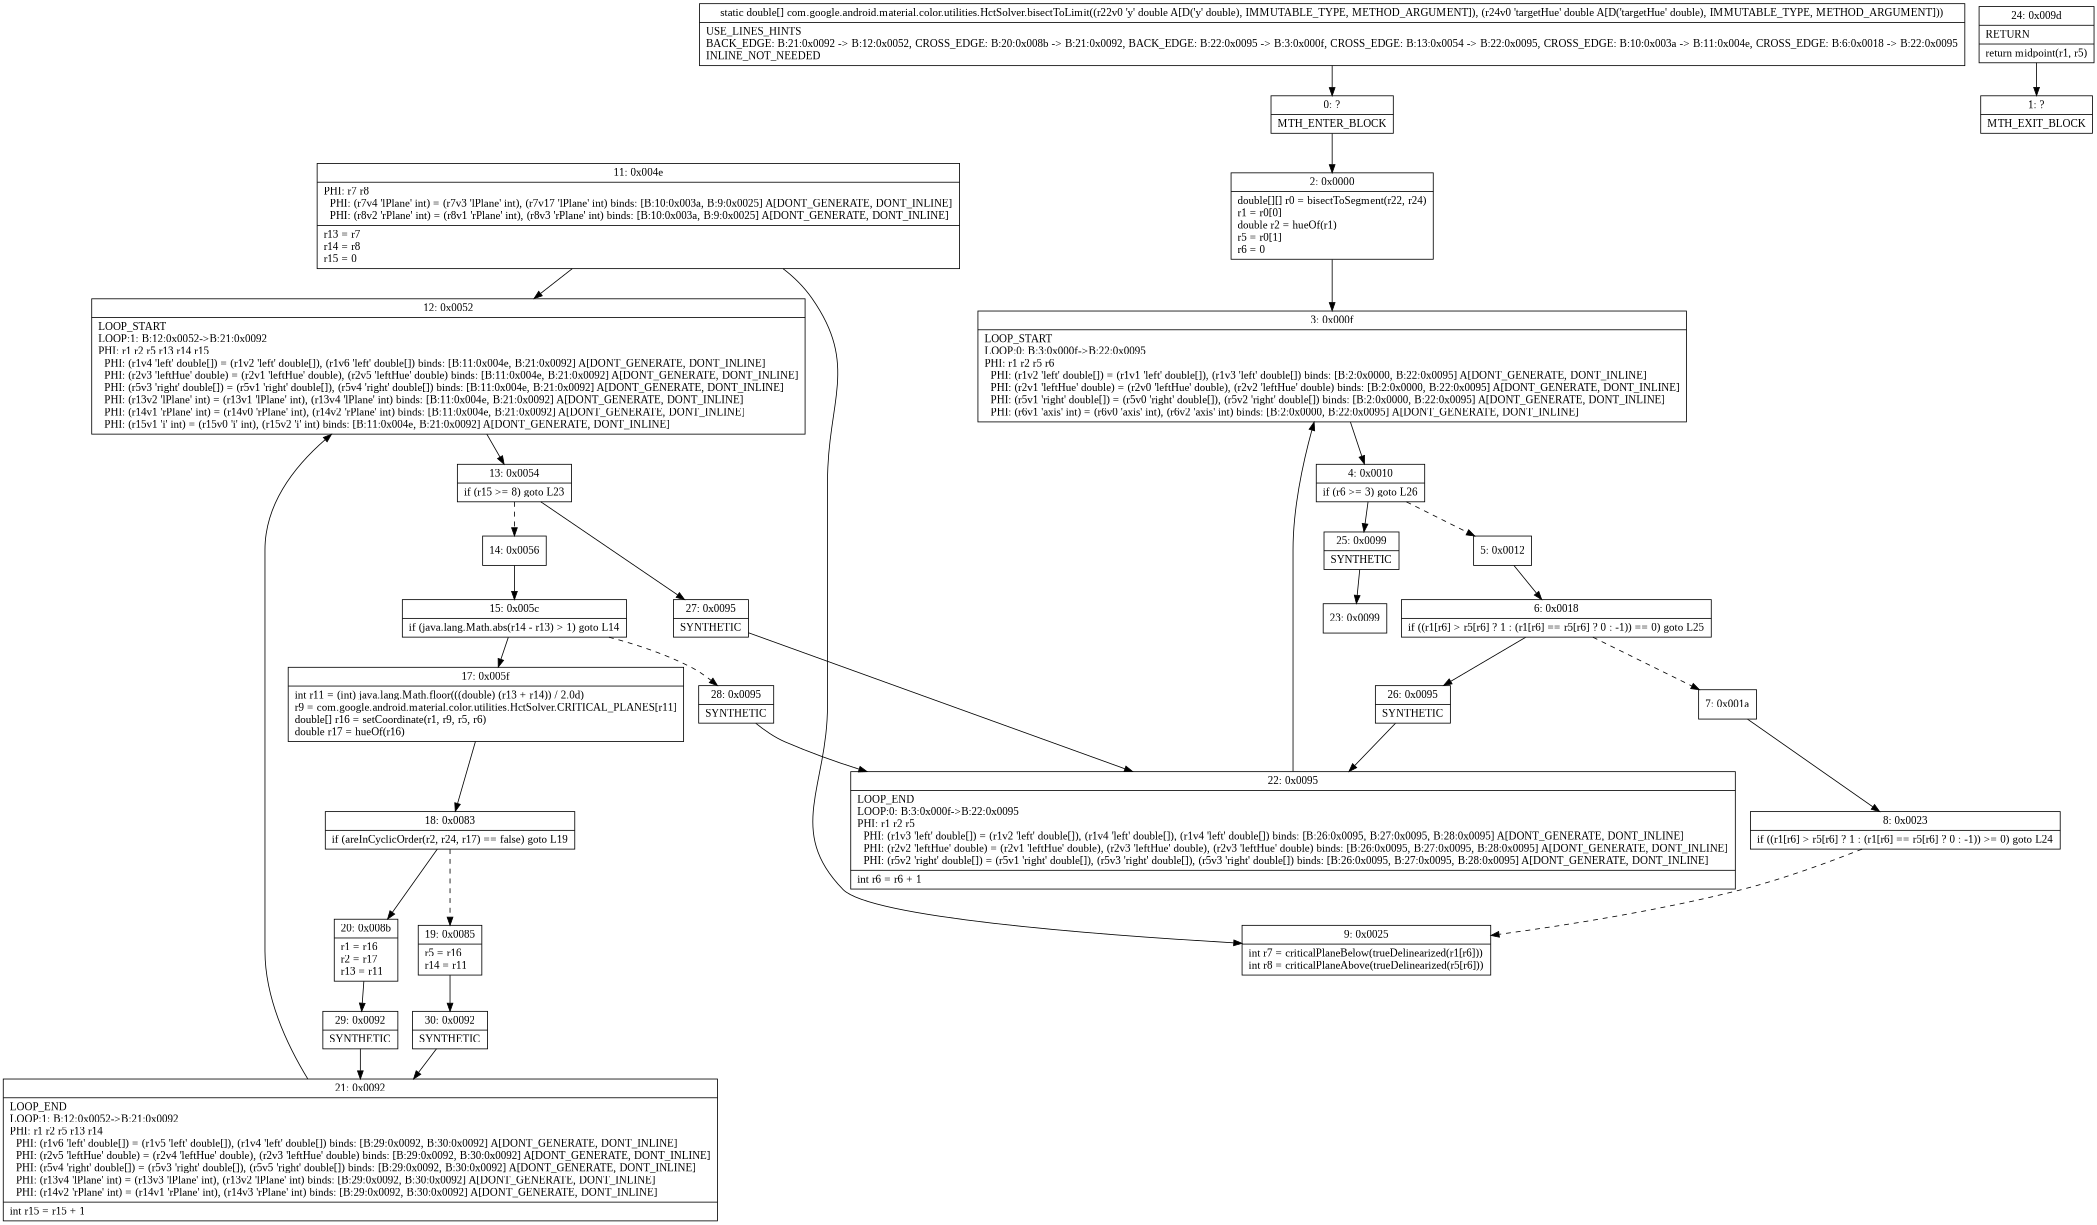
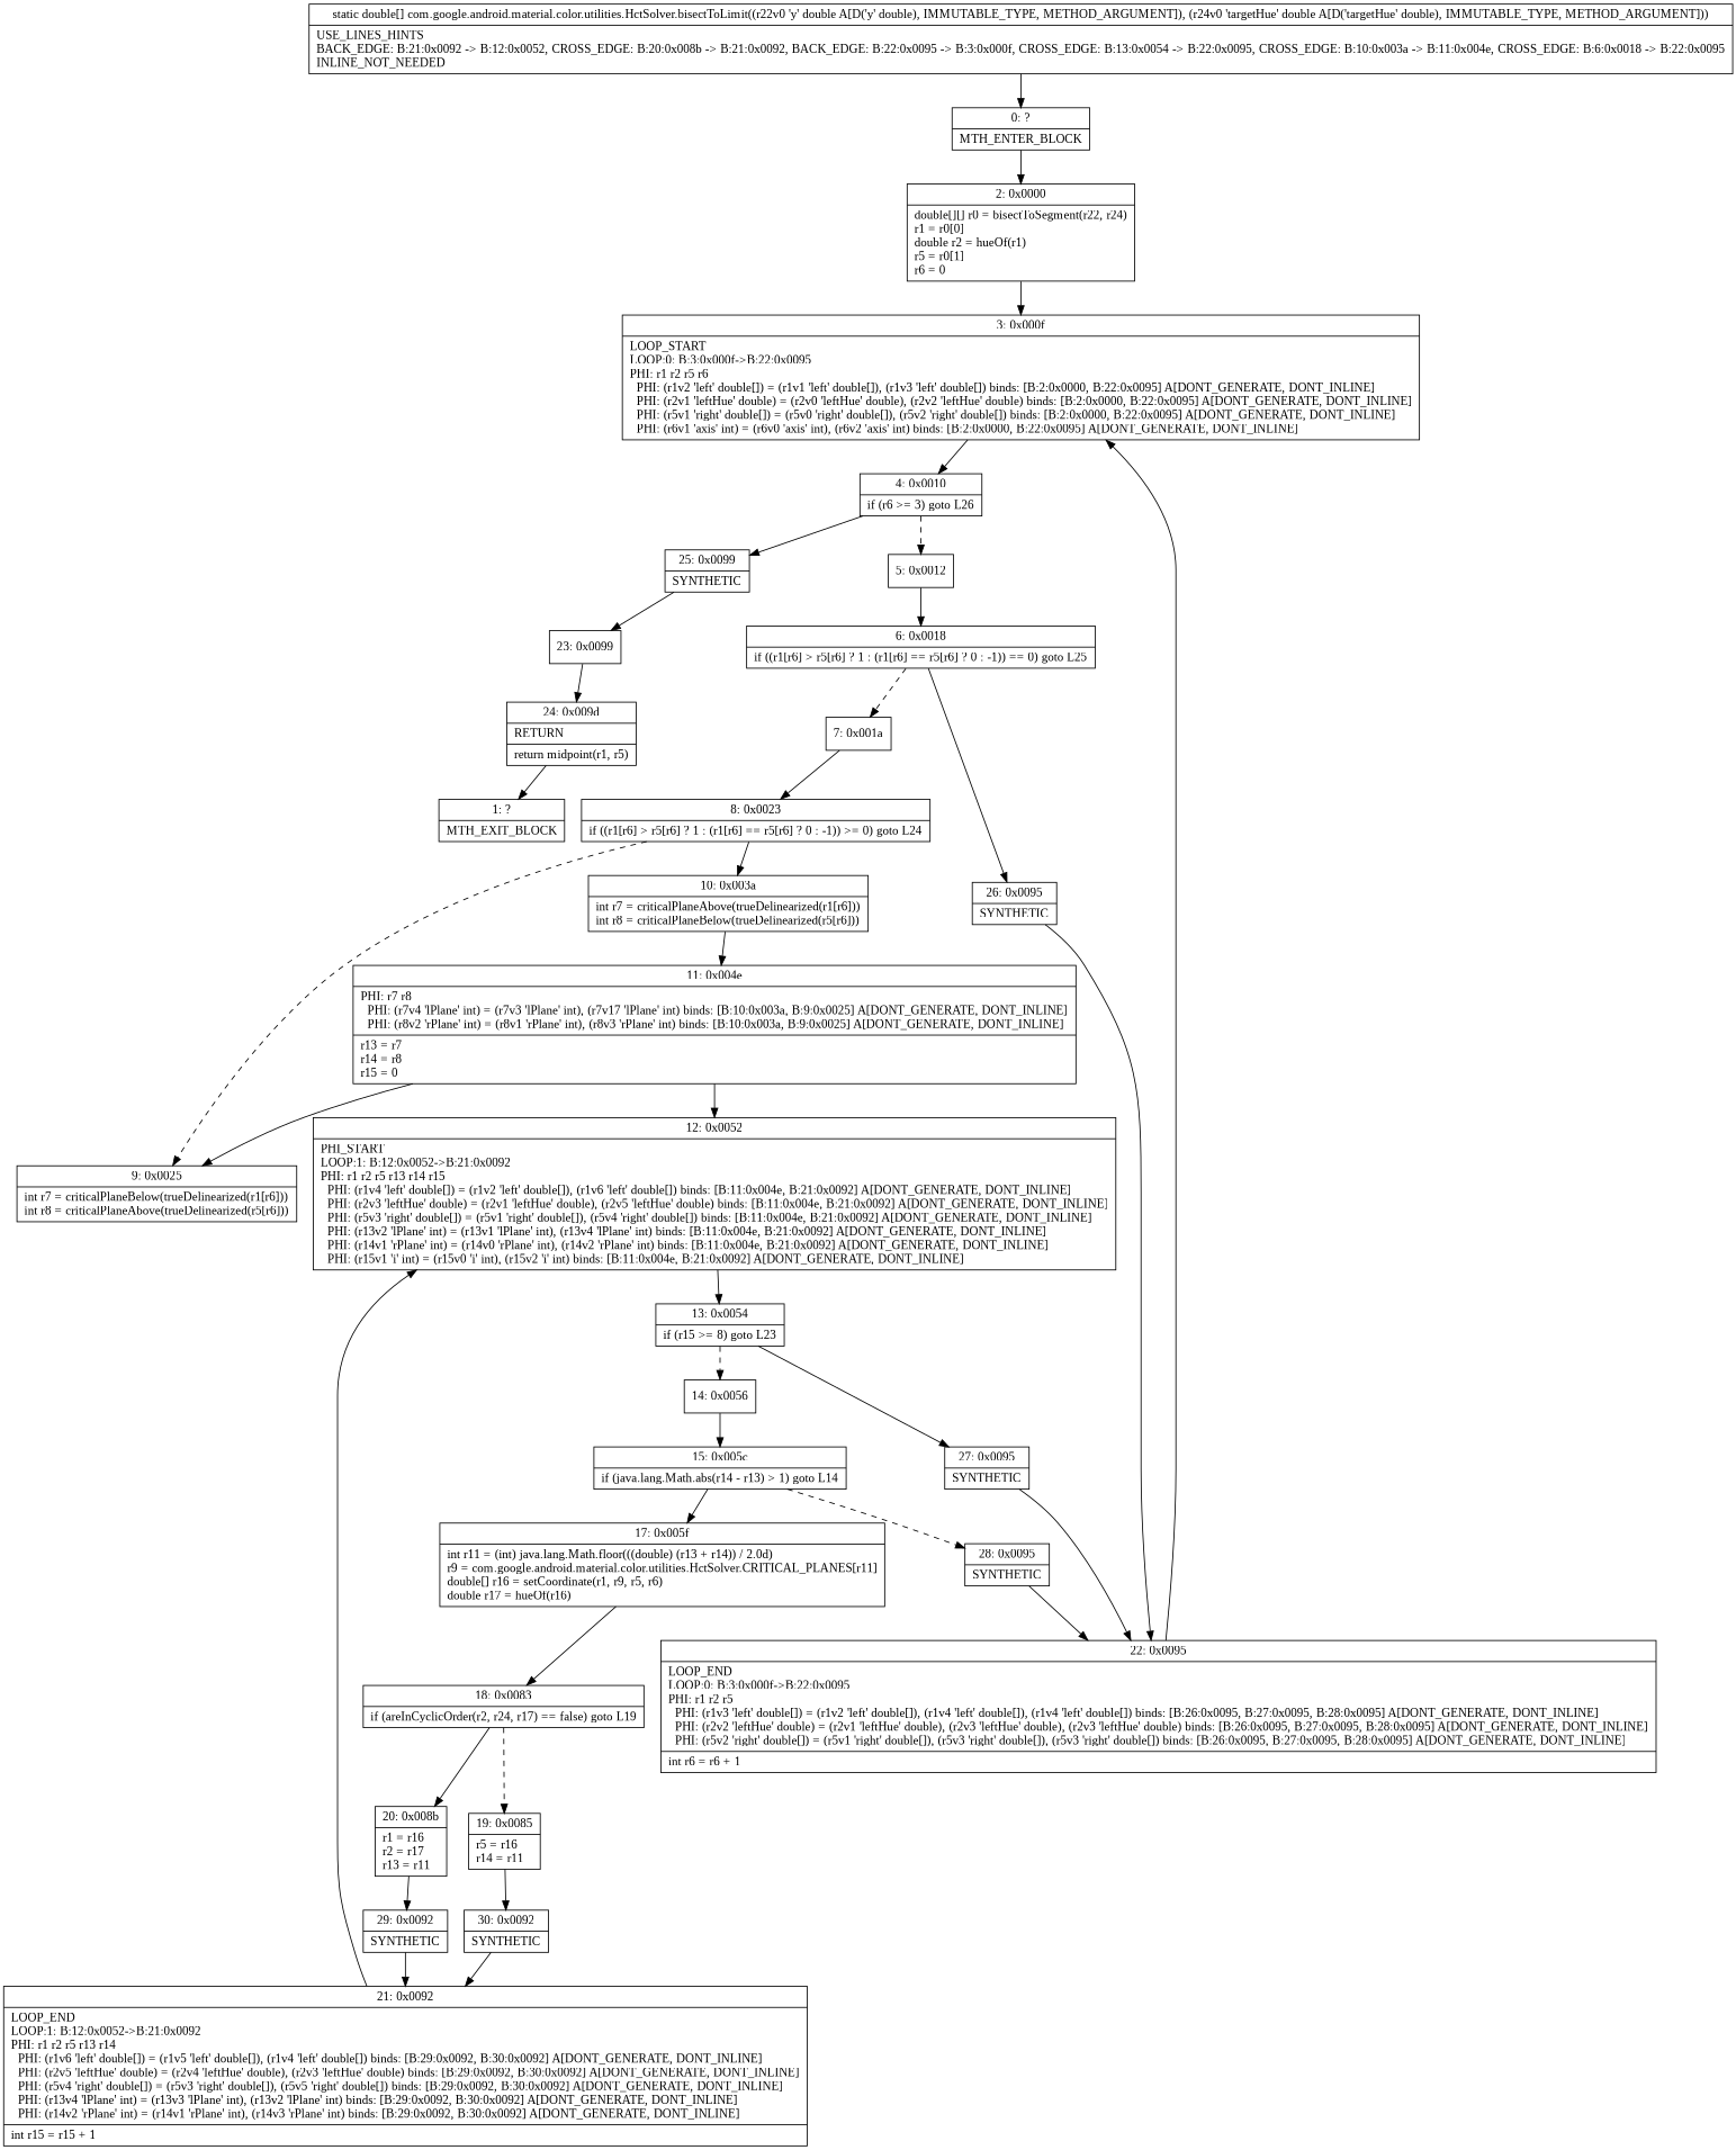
  digraph {
    fontname="Liberation Serif"
    node [fontname="Liberation Serif" shape=record]
    edge [fontname="Liberation Serif"]
    n1 [label="{0\:\ ?|MTH_ENTER_BLOCK\l}"]
    n2 [label="{2\:\ 0x0000|double[][] r0 = bisectToSegment(r22, r24)\lr1 = r0[0]\ldouble r2 = hueOf(r1)\lr5 = r0[1]\lr6 = 0\l}"]
    n3 [label="{3\:\ 0x000f|LOOP_START\lLOOP:0: B:3:0x000f\-\>B:22:0x0095\lPHI: r1 r2 r5 r6 \l  PHI: (r1v2 'left' double[]) = (r1v1 'left' double[]), (r1v3 'left' double[]) binds: [B:2:0x0000, B:22:0x0095] A[DONT_GENERATE, DONT_INLINE]\l  PHI: (r2v1 'leftHue' double) = (r2v0 'leftHue' double), (r2v2 'leftHue' double) binds: [B:2:0x0000, B:22:0x0095] A[DONT_GENERATE, DONT_INLINE]\l  PHI: (r5v1 'right' double[]) = (r5v0 'right' double[]), (r5v2 'right' double[]) binds: [B:2:0x0000, B:22:0x0095] A[DONT_GENERATE, DONT_INLINE]\l  PHI: (r6v1 'axis' int) = (r6v0 'axis' int), (r6v2 'axis' int) binds: [B:2:0x0000, B:22:0x0095] A[DONT_GENERATE, DONT_INLINE]\l}"]
    n4 [label="{4\:\ 0x0010|if (r6 \>= 3) goto L26\l}"]
    n5 [label="{5\:\ 0x0012}"]
    n6 [label="{25\:\ 0x0099|SYNTHETIC\l}"]
    n7 [label="{6\:\ 0x0018|if ((r1[r6] \> r5[r6] ? 1 : (r1[r6] == r5[r6] ? 0 : \-1)) == 0) goto L25\l}"]
    n8 [label="{23\:\ 0x0099}"]
    n9 [label="{7\:\ 0x001a}"]
    n10 [label="{26\:\ 0x0095|SYNTHETIC\l}"]
    n11 [label="{8\:\ 0x0023|if ((r1[r6] \> r5[r6] ? 1 : (r1[r6] == r5[r6] ? 0 : \-1)) \>= 0) goto L24\l}"]
    n12 [label="{22\:\ 0x0095|LOOP_END\lLOOP:0: B:3:0x000f\-\>B:22:0x0095\lPHI: r1 r2 r5 \l  PHI: (r1v3 'left' double[]) = (r1v2 'left' double[]), (r1v4 'left' double[]), (r1v4 'left' double[]) binds: [B:26:0x0095, B:27:0x0095, B:28:0x0095] A[DONT_GENERATE, DONT_INLINE]\l  PHI: (r2v2 'leftHue' double) = (r2v1 'leftHue' double), (r2v3 'leftHue' double), (r2v3 'leftHue' double) binds: [B:26:0x0095, B:27:0x0095, B:28:0x0095] A[DONT_GENERATE, DONT_INLINE]\l  PHI: (r5v2 'right' double[]) = (r5v1 'right' double[]), (r5v3 'right' double[]), (r5v3 'right' double[]) binds: [B:26:0x0095, B:27:0x0095, B:28:0x0095] A[DONT_GENERATE, DONT_INLINE]\l|int r6 = r6 + 1\l}"]
    n13 [label="{9\:\ 0x0025|int r7 = criticalPlaneBelow(trueDelinearized(r1[r6]))\lint r8 = criticalPlaneAbove(trueDelinearized(r5[r6]))\l}"]
+   n14 [label="{10\:\ 0x003a|int r7 = criticalPlaneAbove(trueDelinearized(r1[r6]))\lint r8 = criticalPlaneBelow(trueDelinearized(r5[r6]))\l}"]
    n15 [label="{11\:\ 0x004e|PHI: r7 r8 \l  PHI: (r7v4 'lPlane' int) = (r7v3 'lPlane' int), (r7v17 'lPlane' int) binds: [B:10:0x003a, B:9:0x0025] A[DONT_GENERATE, DONT_INLINE]\l  PHI: (r8v2 'rPlane' int) = (r8v1 'rPlane' int), (r8v3 'rPlane' int) binds: [B:10:0x003a, B:9:0x0025] A[DONT_GENERATE, DONT_INLINE]\l|r13 = r7\lr14 = r8\lr15 = 0\l}"]
-   n16 [label="{12\:\ 0x0052|LOOP_START\lLOOP:1: B:12:0x0052\-\>B:21:0x0092\lPHI: r1 r2 r5 r13 r14 r15 \l  PHI: (r1v4 'left' double[]) = (r1v2 'left' double[]), (r1v6 'left' double[]) binds: [B:11:0x004e, B:21:0x0092] A[DONT_GENERATE, DONT_INLINE]\l  PHI: (r2v3 'leftHue' double) = (r2v1 'leftHue' double), (r2v5 'leftHue' double) binds: [B:11:0x004e, B:21:0x0092] A[DONT_GENERATE, DONT_INLINE]\l  PHI: (r5v3 'right' double[]) = (r5v1 'right' double[]), (r5v4 'right' double[]) binds: [B:11:0x004e, B:21:0x0092] A[DONT_GENERATE, DONT_INLINE]\l  PHI: (r13v2 'lPlane' int) = (r13v1 'lPlane' int), (r13v4 'lPlane' int) binds: [B:11:0x004e, B:21:0x0092] A[DONT_GENERATE, DONT_INLINE]\l  PHI: (r14v1 'rPlane' int) = (r14v0 'rPlane' int), (r14v2 'rPlane' int) binds: [B:11:0x004e, B:21:0x0092] A[DONT_GENERATE, DONT_INLINE]\l  PHI: (r15v1 'i' int) = (r15v0 'i' int), (r15v2 'i' int) binds: [B:11:0x004e, B:21:0x0092] A[DONT_GENERATE, DONT_INLINE]\l}"]
+   n16 [label="{12\:\ 0x0052|PHI_START\lLOOP:1: B:12:0x0052\-\>B:21:0x0092\lPHI: r1 r2 r5 r13 r14 r15 \l  PHI: (r1v4 'left' double[]) = (r1v2 'left' double[]), (r1v6 'left' double[]) binds: [B:11:0x004e, B:21:0x0092] A[DONT_GENERATE, DONT_INLINE]\l  PHI: (r2v3 'leftHue' double) = (r2v1 'leftHue' double), (r2v5 'leftHue' double) binds: [B:11:0x004e, B:21:0x0092] A[DONT_GENERATE, DONT_INLINE]\l  PHI: (r5v3 'right' double[]) = (r5v1 'right' double[]), (r5v4 'right' double[]) binds: [B:11:0x004e, B:21:0x0092] A[DONT_GENERATE, DONT_INLINE]\l  PHI: (r13v2 'lPlane' int) = (r13v1 'lPlane' int), (r13v4 'lPlane' int) binds: [B:11:0x004e, B:21:0x0092] A[DONT_GENERATE, DONT_INLINE]\l  PHI: (r14v1 'rPlane' int) = (r14v0 'rPlane' int), (r14v2 'rPlane' int) binds: [B:11:0x004e, B:21:0x0092] A[DONT_GENERATE, DONT_INLINE]\l  PHI: (r15v1 'i' int) = (r15v0 'i' int), (r15v2 'i' int) binds: [B:11:0x004e, B:21:0x0092] A[DONT_GENERATE, DONT_INLINE]\l}"]
    n17 [label="{13\:\ 0x0054|if (r15 \>= 8) goto L23\l}"]
    n18 [label="{14\:\ 0x0056}"]
    n19 [label="{27\:\ 0x0095|SYNTHETIC\l}"]
    n20 [label="{15\:\ 0x005c|if (java.lang.Math.abs(r14 \- r13) \> 1) goto L14\l}"]
    n21 [label="{17\:\ 0x005f|int r11 = (int) java.lang.Math.floor(((double) (r13 + r14)) \/ 2.0d)\lr9 = com.google.android.material.color.utilities.HctSolver.CRITICAL_PLANES[r11]\ldouble[] r16 = setCoordinate(r1, r9, r5, r6)\ldouble r17 = hueOf(r16)\l}"]
    n22 [label="{28\:\ 0x0095|SYNTHETIC\l}"]
    n23 [label="{18\:\ 0x0083|if (areInCyclicOrder(r2, r24, r17) == false) goto L19\l}"]
    n24 [label="{19\:\ 0x0085|r5 = r16\lr14 = r11\l}"]
    n25 [label="{20\:\ 0x008b|r1 = r16\lr2 = r17\lr13 = r11\l}"]
    n26 [label="{30\:\ 0x0092|SYNTHETIC\l}"]
    n27 [label="{29\:\ 0x0092|SYNTHETIC\l}"]
    n28 [label="{21\:\ 0x0092|LOOP_END\lLOOP:1: B:12:0x0052\-\>B:21:0x0092\lPHI: r1 r2 r5 r13 r14 \l  PHI: (r1v6 'left' double[]) = (r1v5 'left' double[]), (r1v4 'left' double[]) binds: [B:29:0x0092, B:30:0x0092] A[DONT_GENERATE, DONT_INLINE]\l  PHI: (r2v5 'leftHue' double) = (r2v4 'leftHue' double), (r2v3 'leftHue' double) binds: [B:29:0x0092, B:30:0x0092] A[DONT_GENERATE, DONT_INLINE]\l  PHI: (r5v4 'right' double[]) = (r5v3 'right' double[]), (r5v5 'right' double[]) binds: [B:29:0x0092, B:30:0x0092] A[DONT_GENERATE, DONT_INLINE]\l  PHI: (r13v4 'lPlane' int) = (r13v3 'lPlane' int), (r13v2 'lPlane' int) binds: [B:29:0x0092, B:30:0x0092] A[DONT_GENERATE, DONT_INLINE]\l  PHI: (r14v2 'rPlane' int) = (r14v1 'rPlane' int), (r14v3 'rPlane' int) binds: [B:29:0x0092, B:30:0x0092] A[DONT_GENERATE, DONT_INLINE]\l|int r15 = r15 + 1\l}"]
    n29 [label="{24\:\ 0x009d|RETURN\l|return midpoint(r1, r5)\l}"]
    n30 [label="{1\:\ ?|MTH_EXIT_BLOCK\l}"]
    n31 [label="{static double[] com.google.android.material.color.utilities.HctSolver.bisectToLimit((r22v0 'y' double A[D('y' double), IMMUTABLE_TYPE, METHOD_ARGUMENT]), (r24v0 'targetHue' double A[D('targetHue' double), IMMUTABLE_TYPE, METHOD_ARGUMENT]))  | USE_LINES_HINTS\lBACK_EDGE: B:21:0x0092 \-\> B:12:0x0052, CROSS_EDGE: B:20:0x008b \-\> B:21:0x0092, BACK_EDGE: B:22:0x0095 \-\> B:3:0x000f, CROSS_EDGE: B:13:0x0054 \-\> B:22:0x0095, CROSS_EDGE: B:10:0x003a \-\> B:11:0x004e, CROSS_EDGE: B:6:0x0018 \-\> B:22:0x0095\lINLINE_NOT_NEEDED\l}"]
    n1 -> n2
    n2 -> n3
    n3 -> n4
    n4 -> n5 [style=dashed]
    n4 -> n6
    n5 -> n7
    n6 -> n8
    n7 -> n9 [style=dashed]
    n7 -> n10
+   n8 -> n29
    n9 -> n11
    n10 -> n12
    n11 -> n13 [style=dashed]
+   n11 -> n14
    n12 -> n3
+   n14 -> n15
    n15 -> n13
    n15 -> n16
    n16 -> n17
    n17 -> n18 [style=dashed]
    n17 -> n19
    n18 -> n20
    n19 -> n12
    n20 -> n21
    n20 -> n22 [style=dashed]
    n21 -> n23
    n22 -> n12
    n23 -> n24 [style=dashed]
    n23 -> n25
    n24 -> n26
    n25 -> n27
    n26 -> n28
    n27 -> n28
    n28 -> n16
    n29 -> n30
    n31 -> n1
  }
